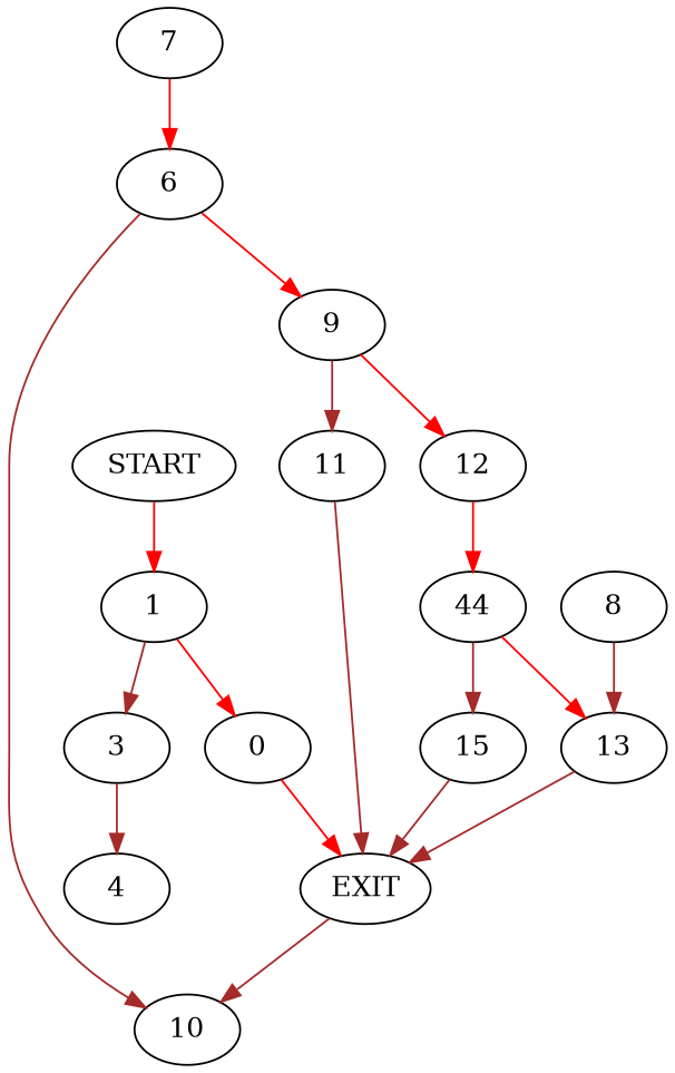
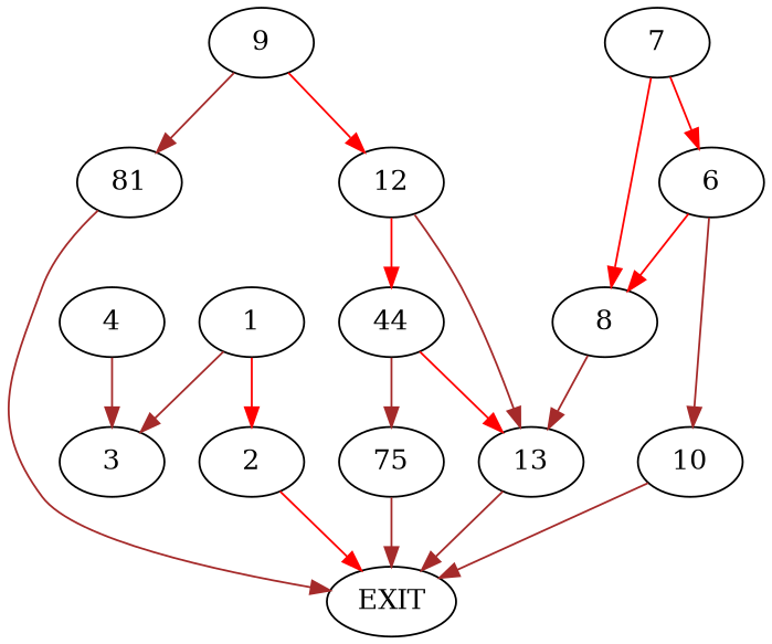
  digraph {
    edge [color=brown]
-   n1 [label=START]
    1
-   2 [label=0]
+   2
    3
    n5 [label=EXIT]
    4
    6
    9
    10
    7
    8
-   11
+   11 [label=81]
    12
    13
    n15 [label=44]
-   15
-   n1 -> 1 [color=red]
+   15 [label=75]
    1 -> 2 [color=red]
    1 -> 3
    2 -> n5 [color=red]
-   3 -> 4
-   6 -> 9 [color=red]
+   4 -> 3
+   6 -> 8 [color=red]
    6 -> 10
    9 -> 11
    9 -> 12 [color=red]
-   n5 -> 10
+   10 -> n5
    7 -> 6 [color=red]
+   7 -> 8 [color=red]
    8 -> 13
    11 -> n5
+   12 -> 13
    12 -> n15 [color=red]
    13 -> n5
    n15 -> 13 [color=red]
    n15 -> 15
    15 -> n5
  }
